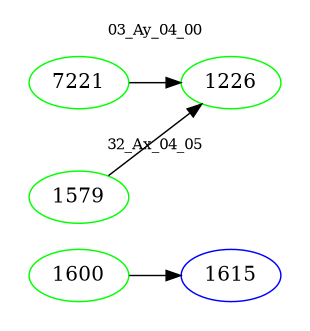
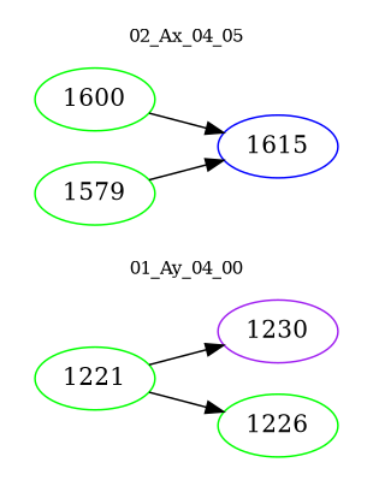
  digraph {
    rankdir=LR
    node [color=green]
    edge [color=black]
    n1 [label=1226]
-   n2 [label=7221]
+   n2 [label=1221]
+   n3 [color=purple label=1230]
    n4 [label=1600]
    n5 [label=1579]
    n6 [color=blue label=1615]
    subgraph cluster_1 {
      color=white
      fontsize=10
-     label="03_Ay_04_00"
+     label="01_Ay_04_00"
      n1
      n2
+     n3
    }
    subgraph cluster_2 {
      color=white
      fontsize=10
-     label="32_Ax_04_05"
+     label="02_Ax_04_05"
      n4
      n5
      n6
    }
    n2 -> n1
+   n2 -> n3
    n4 -> n6
-   n5 -> n1
+   n5 -> n6
  }
